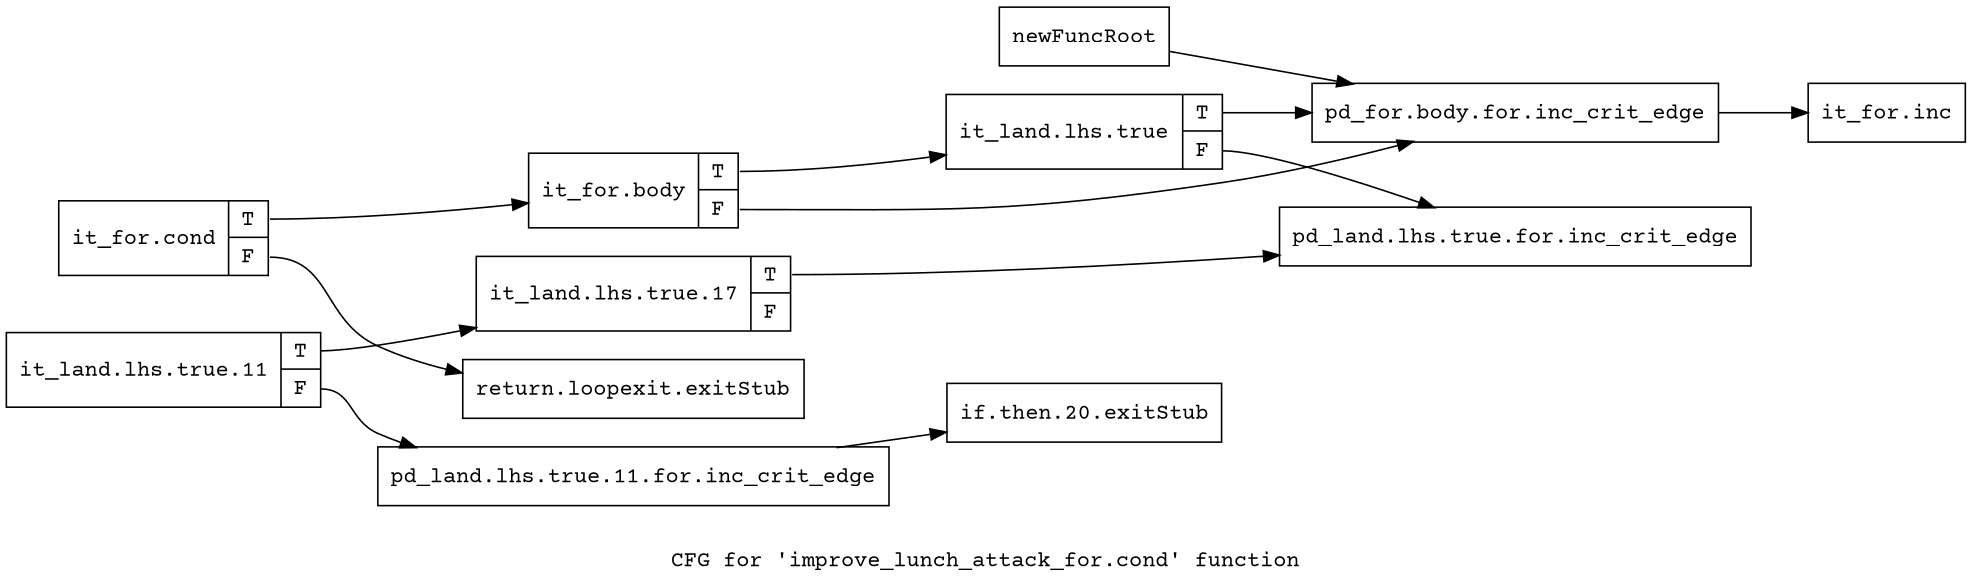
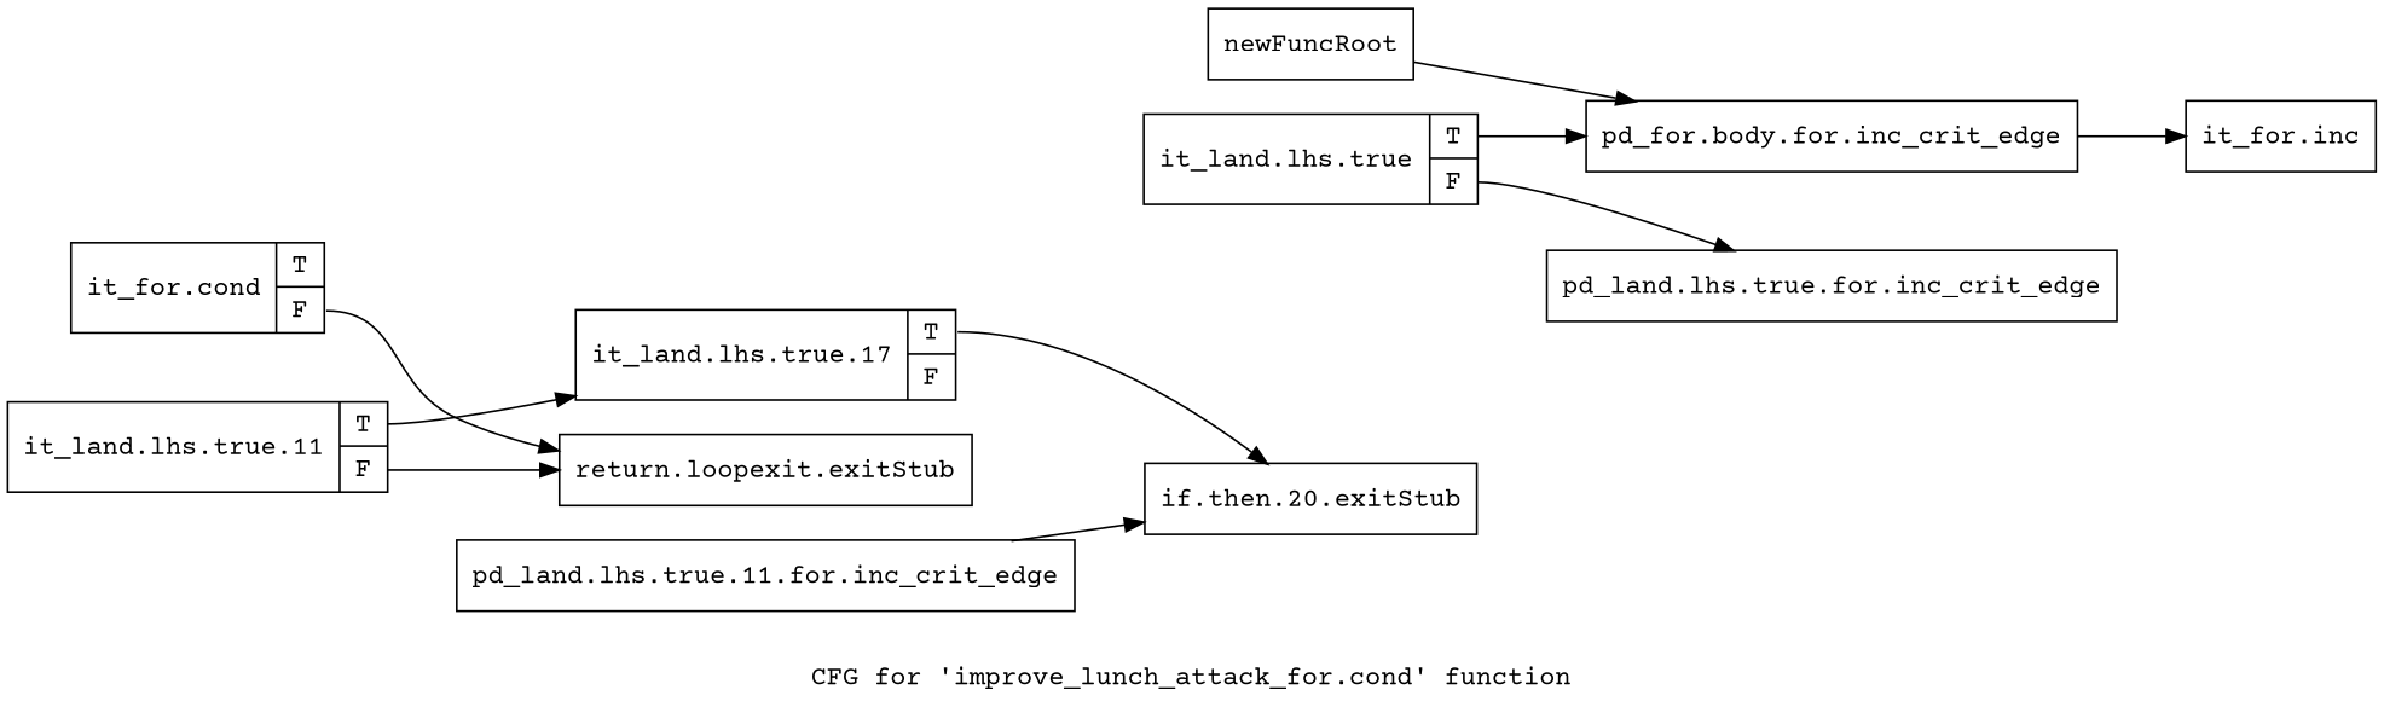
  digraph {
    fontname="Courier Prime"
    label="CFG for 'improve_lunch_attack_for.cond' function"
    rankdir=LR
    node [fontname="Courier Prime" shape=record]
    edge [fontname="Courier Prime" tailport=s0]
    n1 [label="{newFuncRoot}"]
    n2 [label="{pd_for.body.for.inc_crit_edge}"]
    n3 [label="{it_for.cond|{<s0>T|<s1>F}}"]
    n4 [label="{return.loopexit.exitStub}"]
-   n5 [label="{it_for.body|{<s0>T|<s1>F}}"]
    n6 [label="{it_land.lhs.true|{<s0>T|<s1>F}}"]
    n7 [label="{if.then.20.exitStub}"]
    n8 [label="{pd_land.lhs.true.for.inc_crit_edge}"]
    n9 [label="{it_for.inc}"]
    n10 [label="{it_land.lhs.true.11|{<s0>T|<s1>F}}"]
    n11 [label="{it_land.lhs.true.17|{<s0>T|<s1>F}}"]
    n12 [label="{pd_land.lhs.true.11.for.inc_crit_edge}"]
    n1 -> n2 [tailport=""]
    n2 -> n9 [tailport=""]
    n3 -> n4 [tailport=s1]
-   n3 -> n5
-   n5 -> n2 [tailport=s1]
-   n5 -> n6
    n6 -> n2
    n6 -> n8 [tailport=s1]
    n10 -> n11
-   n10 -> n12 [tailport=s1]
-   n11 -> n8
+   n10 -> n4 [tailport=s1]
+   n11 -> n7
    n12 -> n7 [tailport=""]
  }
